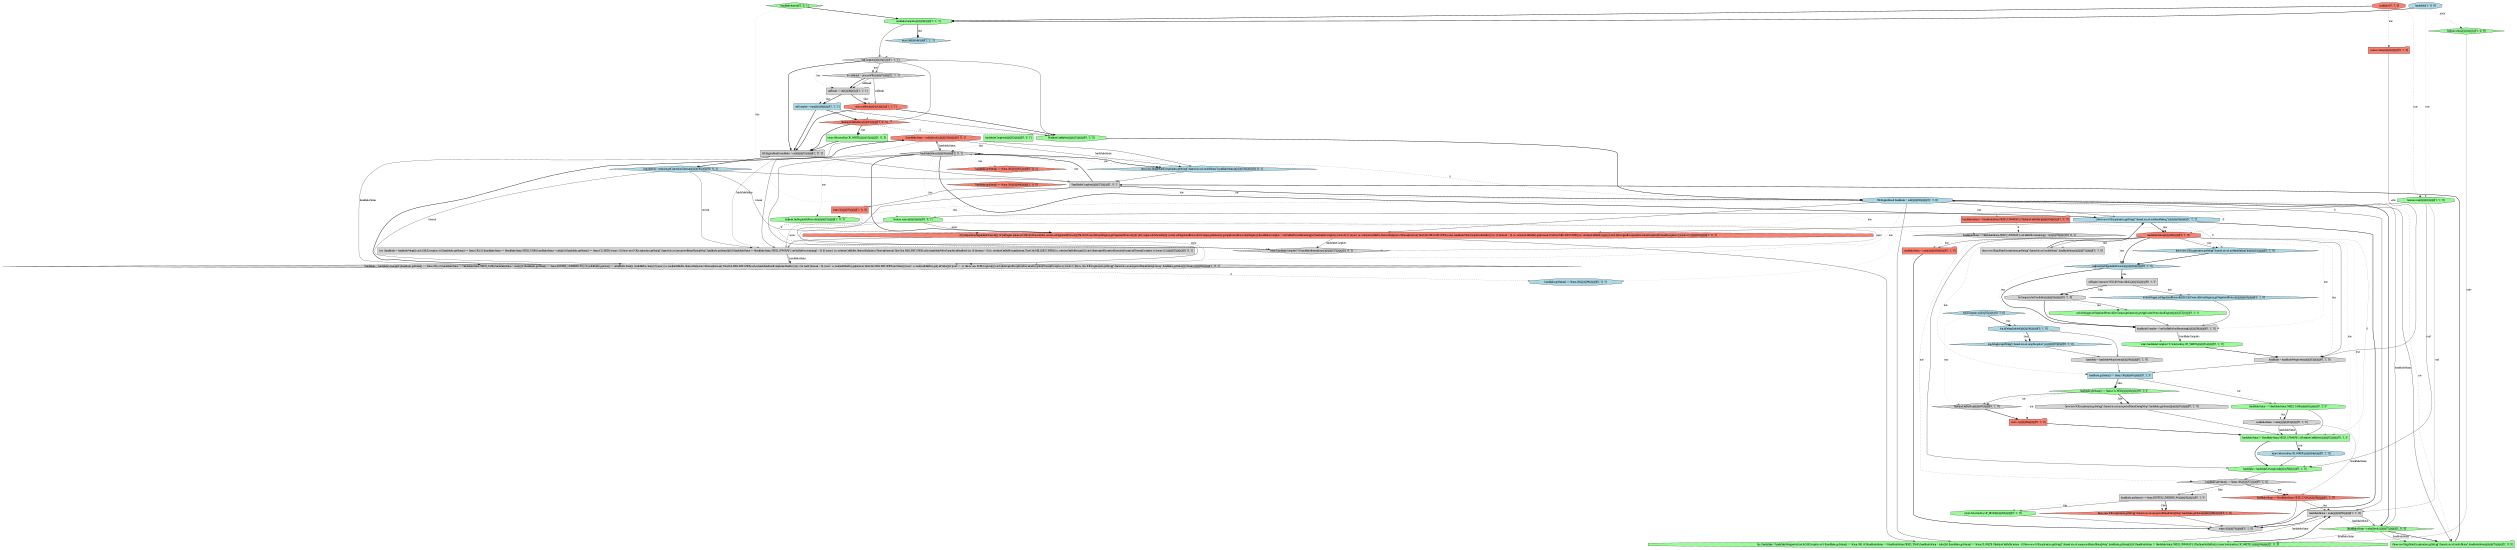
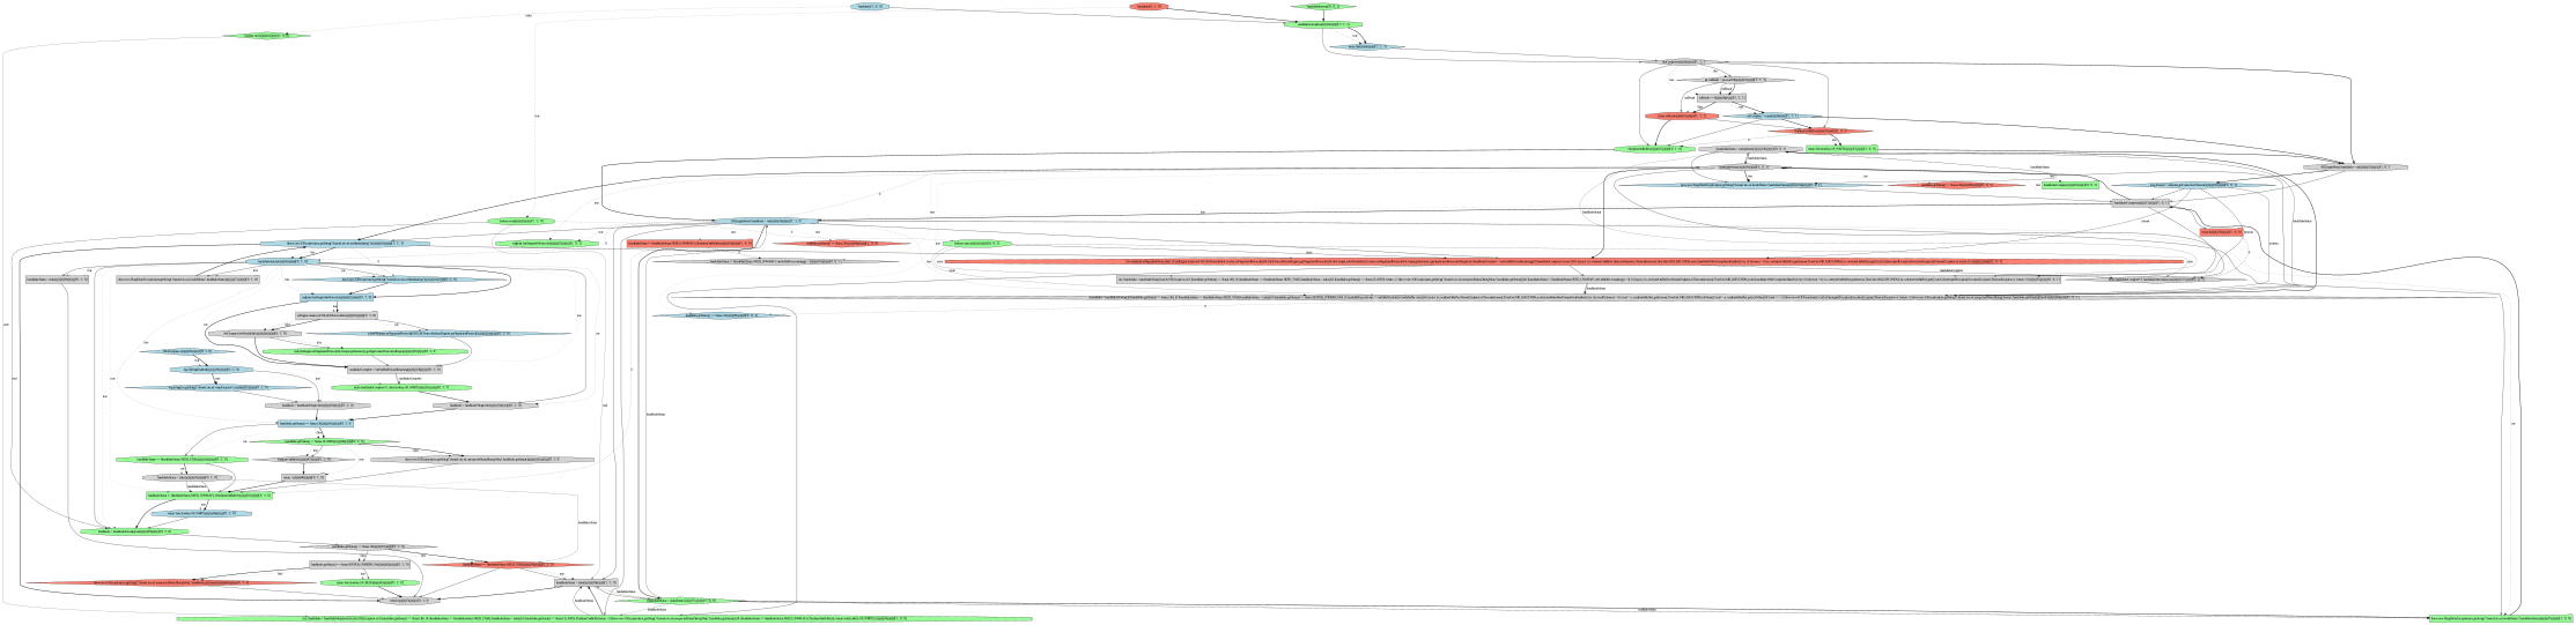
  digraph {
    fontname="Liberation Serif"
    node [fillcolor=lightgrey fontname="Liberation Serif" shape=octagon style=filled]
    edge [color=black fontname="Liberation Serif" style=bold]
-   n1 [fillcolor=salmon label="{handshakeStatus = tasks()break}@@@130@@@['0', '0', '1']"]
+   n1 [label="{handshakeStatus = tasks()break}@@@130@@@['0', '0', '1']"]
    n2 [label="handshakeStatus@@@18@@@['0', '0', '1']" shape=diamond]
    n3 [fillcolor=lightblue label="throw new IllegalStateException(sm.getString(\"channel.nio.ssl.invalidStatus\",handshakeStatus))@@@134@@@['0', '0', '1']" shape=diamond]
    n4 [label="{handshake = handshakeUnwrap()if (handshake.getStatus() == Status.OK) {if (handshakeStatus == HandshakeStatus.NEED_TASK) handshakeStatus = tasks()}if (handshake.getStatus() == Status.BUFFER_UNDERFLOW) {if (netInBuffer.position() == netInBuffer.limit()) {netInBuffer.clear()}if (async) {sc.read(netInBuffer,AbstractEndpoint.toTimeout(timeout),TimeUnit.MILLISECONDS,socket,handshakeReadCompletionHandler)}{try {int readif (timeout > 0) {read = sc.read(netInBuffer).get(timeout,TimeUnit.MILLISECONDS).intValue()}{read = sc.read(netInBuffer).get().intValue()}if (read == -1) {throw new EOFException()}}catch (InterruptedException|ExecutionException|TimeoutException e) }return 1}{throw new IOException(sm.getString(\"channel.nio.ssl.unexpectedStatusDuringUnwrap\",handshake.getStatus()))}break}@@@94@@@['1', '0', '1']" shape=diamond]
    n5 [label="{try {handshake = handshakeWrap()}catch (SSLException e) if (handshake.getStatus() == Status.OK) {if (handshakeStatus == HandshakeStatus.NEED_TASK) handshakeStatus = tasks()}if (handshake.getStatus() == Status.CLOSED) {return -1}{throw new IOException(sm.getString(\"channel.nio.ssl.unexpectedStatusDuringWrap\",handshake.getStatus()))}if (handshakeStatus != HandshakeStatus.NEED_UNWRAP || netOutBuffer.remaining() > 0) {if (async) {sc.write(netOutBuffer,AbstractEndpoint.toTimeout(timeout),TimeUnit.MILLISECONDS,socket,handshakeWriteCompletionHandler)}{try {if (timeout > 0) {sc.write(netOutBuffer).get(timeout,TimeUnit.MILLISECONDS)}{sc.write(netOutBuffer).get()}}catch (InterruptedException|ExecutionException|TimeoutException e) }return 1}}@@@55@@@['0', '0', '1']" shape=folder]
    n6 [fillcolor=salmon label="handshake.getStatus() == Status.OK@@@65@@@['0', '0', '1']" shape=diamond]
    n7 [fillcolor=salmon label="{if (endpoint.hasNegotiableProtocols()) {if (sslEngine instanceof SSLUtil.ProtocolInfo) {socket.setNegotiatedProtocol(((SSLUtil.ProtocolInfo)sslEngine).getNegotiatedProtocol())}if (JreCompat.isJre9Available()) {socket.setNegotiatedProtocol(JreCompat.getInstance().getApplicationProtocol(sslEngine))}}handshakeComplete = !netOutBuffer.hasRemaining()if (handshakeComplete) {return 0}{if (async) {sc.write(netOutBuffer,AbstractEndpoint.toTimeout(timeout),TimeUnit.MILLISECONDS,socket,handshakeWriteCompletionHandler)}{try {if (timeout > 0) {sc.write(netOutBuffer).get(timeout,TimeUnit.MILLISECONDS)}{sc.write(netOutBuffer).get()}}catch (InterruptedException|ExecutionException|TimeoutException e) }return 1}}@@@22@@@['1', '0', '1']"]
    n8 [label="handshakeStatus != HandshakeStatus.NEED_UNWRAP || netOutBuffer.remaining() > 0@@@74@@@['0', '0', '1']" shape=diamond]
    n9 [fillcolor=palegreen label="endpoint.hasNegotiableProtocols()@@@23@@@['1', '0', '1']"]
    n10 [fillcolor=lightblue label="{throw new IOException(sm.getString(\"channel.nio.ssl.notHandshaking\"))}@@@19@@@['1', '1', '1']"]
    n11 [fillcolor=palegreen label="handshakeComplete@@@32@@@['0', '0', '1']" shape=folder]
-   n12 [fillcolor=lightblue label="handshake.getStatus() == Status.OK@@@96@@@['0', '0', '1']"]
+   n12 [fillcolor=lightblue label="handshake.getStatus() == Status.OK@@@96@@@['0', '0', '1']" shape=diamond]
    n13 [label="!handshakeComplete@@@17@@@['1', '0', '1']" shape=folder]
    n14 [fillcolor=lightblue label="socketWrapper.setNegotiatedProtocol(((SSLUtil.ProtocolInfo)sslEngine).getNegotiatedProtocol())@@@24@@@['0', '1', '0']" shape=diamond]
    n15 [label="handshakeComplete = !netOutBuffer.hasRemaining()@@@30@@@['0', '1', '0']" shape=folder]
    n16 [fillcolor=palegreen label="return handshakeComplete? 0: SelectionKey.OP_WRITE@@@31@@@['0', '1', '0']"]
    n17 [fillcolor=palegreen label="handshake = handshakeUnwrap(read)@@@56@@@['0', '1', '0']"]
    n18 [label="handshake.getStatus() == Status.OK@@@57@@@['0', '1', '0']" shape=diamond]
    n19 [fillcolor=salmon label="handshakeStatus == HandshakeStatus.NEED_TASK@@@58@@@['0', '1', '0']" shape=diamond]
    n20 [label="handshake.getStatus() == Status.BUFFER_UNDERFLOW@@@62@@@['0', '1', '0']" shape=folder]
-   n21 [fillcolor=salmon label="handshakeStatus@@@20@@@['0', '1', '0']"]
+   n21 [fillcolor=lightblue label="handshakeStatus@@@20@@@['0', '1', '0']"]
    n22 [fillcolor=lightblue label="handshake.getStatus() == Status.OK@@@41@@@['0', '1', '0']" shape=folder]
-   n23 [fillcolor=salmon label="handshakeStatus = tasks()@@@69@@@['0', '1', '0']" shape=folder]
+   n23 [label="handshakeStatus = tasks()@@@69@@@['0', '1', '0']" shape=folder]
    n24 [label="throw new IllegalStateException(sm.getString(\"channel.nio.ssl.invalidStatus\",handshakeStatus))@@@71@@@['0', '1', '0']" shape=folder]
    n25 [fillcolor=palegreen label="handshakeStatus != HandshakeStatus.NEED_UNWRAP || (!flush(netOutBuffer))@@@53@@@['0', '1', '0']" shape=folder]
-   n26 [fillcolor=lightblue label="endpoint.hasNegotiableProtocols()@@@22@@@['0', '1', '0']" shape=diamond]
+   n26 [fillcolor=lightblue label="endpoint.hasNegotiableProtocols()@@@22@@@['0', '1', '0']" shape=folder]
    n27 [label="handshake = handshakeWrap(write)@@@33@@@['0', '1', '0']"]
    n28 [fillcolor=lightblue label="throw new IOException(sm.getString(\"channel.nio.ssl.notHandshaking\"))@@@21@@@['0', '1', '0']" shape=diamond]
    n29 [fillcolor=palegreen label="handshake.getStatus() == Status.CLOSED@@@46@@@['0', '1', '0']" shape=diamond]
    n30 [fillcolor=palegreen label="handshakeStatus == HandshakeStatus.NEED_TASK@@@42@@@['0', '1', '0']"]
    n31 [label="return 0@@@74@@@['0', '1', '0']"]
    n32 [fillcolor=lightblue label="return SelectionKey.OP_WRITE@@@54@@@['0', '1', '0']"]
    n33 [label="sslEngine instanceof SSLUtil.ProtocolInfo@@@23@@@['0', '1', '0']" shape=folder]
    n34 [label="flush(netOutBuffer)@@@47@@@['0', '1', '0']" shape=diamond]
-   n35 [fillcolor=salmon label="return -1@@@48@@@['0', '1', '0']" shape=folder]
+   n35 [label="return -1@@@48@@@['0', '1', '0']" shape=folder]
    n36 [label="throw new IOException(sm.getString(\"channel.nio.ssl.unexpectedStatusDuringWrap\",handshake.getStatus()))@@@51@@@['0', '1', '0']"]
    n37 [fillcolor=palegreen label="boolean async@@@2@@@['0', '0', '1']"]
    n38 [label="return handshakeComplete? 0: handshakeInternal(async)@@@137@@@['0', '0', '1']" shape=diamond]
    n39 [fillcolor=palegreen label="{try {handshake = handshakeWrap(write)}catch (SSLException e) if (handshake.getStatus() == Status.OK) {if (handshakeStatus == HandshakeStatus.NEED_TASK) handshakeStatus = tasks()}if (handshake.getStatus() == Status.CLOSED) {flush(netOutBuffer)return -1}{throw new IOException(sm.getString(\"channel.nio.ssl.unexpectedStatusDuringWrap\",handshake.getStatus()))}if (handshakeStatus != HandshakeStatus.NEED_UNWRAP || (!flush(netOutBuffer))) {return SelectionKey.OP_WRITE}}@@@34@@@['1', '0', '0']"]
    n40 [fillcolor=salmon label="handshakeStatus != HandshakeStatus.NEED_UNWRAP || (!flush(netOutBuffer))@@@54@@@['1', '0', '0']" shape=folder]
    n41 [fillcolor=lightblue label="SSLEngineResult handshake = null@@@18@@@['1', '1', '0']"]
    n42 [fillcolor=palegreen label="throw new IllegalStateException(sm.getString(\"channel.nio.ssl.invalidStatus\",handshakeStatus))@@@75@@@['1', '0', '0']" shape=folder]
    n43 [fillcolor=salmon label="handshake.getStatus() == Status.OK@@@44@@@['1', '0', '0']" shape=diamond]
    n44 [fillcolor=palegreen label="{handshakeStatus = tasks()break}@@@71@@@['1', '0', '0']" shape=diamond]
    n45 [label="handshakeStatus = tasks()@@@59@@@['1', '1', '0']" shape=folder]
    n46 [fillcolor=lightblue label="handshake['1', '0', '0']"]
    n47 [fillcolor=palegreen label="handshakeComplete@@@3@@@['1', '1', '1']"]
    n48 [fillcolor=palegreen label="boolean read@@@2@@@['1', '1', '0']"]
    n49 [fillcolor=palegreen label="boolean write@@@2@@@['1', '0', '0']" shape=diamond]
    n50 [label="!sniComplete@@@6@@@['1', '1', '1']" shape=diamond]
    n51 [fillcolor=lightblue label="return 0@@@4@@@['1', '1', '1']" shape=diamond]
    n52 [fillcolor=palegreen label="handshakeInternal['0', '0', '1']" shape=diamond]
    n53 [fillcolor=salmon label="return 0@@@78@@@['1', '0', '0']" shape=folder]
    n54 [fillcolor=salmon label="return sniResult@@@12@@@['1', '1', '1']"]
-   n55 [label="SSLEngineResult handshake = null@@@15@@@['1', '0', '1']" shape=folder]
+   n55 [label="SSLEngineResult handshake = null@@@15@@@['1', '0', '1']"]
    n56 [fillcolor=salmon label="!flush(netOutBuffer)@@@15@@@['1', '0', '0']" shape=diamond]
    n57 [fillcolor=palegreen label="!flush(netOutBuffer)@@@15@@@['0', '1', '0']"]
    n58 [fillcolor=lightblue label="long timeout = endpoint.getConnectionTimeout()@@@16@@@['0', '0', '1']" shape=diamond]
    n59 [fillcolor=palegreen label="return SelectionKey.OP_WRITE@@@15@@@['1', '0', '0']" shape=folder]
    n60 [label="handshakeStatus = tasks()@@@43@@@['0', '1', '0']"]
    n61 [label="handshake = handshakeWrap(write)@@@39@@@['0', '1', '0']"]
    n62 [label="JreCompat.isJre9Available()@@@26@@@['0', '1', '0']"]
    n63 [fillcolor=palegreen label="socketWrapper.setNegotiatedProtocol(JreCompat.getInstance().getApplicationProtocol(sslEngine))@@@27@@@['0', '1', '0']"]
    n64 [fillcolor=lightblue label="SSLException e@@@35@@@['0', '1', '0']" shape=diamond]
    n65 [fillcolor=lightblue label="log.isDebugEnabled()@@@36@@@['0', '1', '0']"]
    n66 [fillcolor=lightblue label="log.debug(sm.getString(\"channel.nio.ssl.wrapException\"),e)@@@37@@@['0', '1', '0']" shape=diamond]
    n67 [label="sniResult == 0@@@8@@@['1', '1', '1']" shape=folder]
    n68 [label="int sniResult = processSNI()@@@7@@@['1', '1', '1']" shape=diamond]
-   n69 [fillcolor=lightblue label="sniComplete = true@@@9@@@['1', '1', '1']" shape=folder]
+   n69 [fillcolor=lightblue label="sniComplete = true@@@9@@@['1', '1', '1']" shape=diamond]
    n70 [fillcolor=palegreen label="return SelectionKey.OP_READ@@@63@@@['0', '1', '0']"]
-   n71 [fillcolor=salmon label="boolean write@@@2@@@['0', '1', '0']" shape=folder]
    n72 [fillcolor=salmon label="throw new IOException(sm.getString(\"channel.nio.ssl.unexpectedStatusDuringWrap\",handshake.getStatus()))@@@66@@@['0', '1', '0']" shape=diamond]
    n73 [fillcolor=salmon label="handshake['0', '1', '0']"]
    n1 -> n2 [label=handshakeStatus style=solid]
    n1 -> n3 [label=handshakeStatus style=solid]
    n1 -> n3 [color=gray40]
    n1 -> n4 [label=handshakeStatus style=solid]
    n1 -> n5 [color=gray40 label=handshakeStatus style=solid]
    n2 -> n1 [color=gray40]
    n2 -> n3 [label=true style=dotted]
    n2 -> n3
    n2 -> n4 [color=gray40]
    n2 -> n5 [color=gray40]
    n2 -> n6 [color=gray40 label=true style=dotted]
    n2 -> n7
    n2 -> n8 [color=gray40 label=true style=dotted]
    n2 -> n9 [label=true style=dotted]
    n2 -> n10
-   n11 -> n2 [label=true style=dotted]
+   n2 -> n11 [label=true style=dotted]
    n2 -> n12 [color=gray40 label=true style=dotted]
    n3 -> n13 [color=gray40]
    n4 -> n1
    n4 -> n12 [color=gray40 label=0 style=dashed]
    n5 -> n4 [label=handshakeStatus style=solid]
    n5 -> n4 [color=gray40]
    n7 -> n5 [color=gray40]
    n7 -> n38 [label=handshakeComplete style=solid]
    n7 -> n39 [color=gray40]
    n10 -> n7 [color=gray40]
    n10 -> n21 [label=true style=dotted]
    n10 -> n21
    n10 -> n28 [color=gray40 label=0 style=dashed]
    n10 -> n31
    n13 -> n2 [label=true style=dotted]
    n13 -> n2
    n13 -> n38 [color=gray40]
    n13 -> n41
    n13 -> n41 [color=gray40 label=true style=dotted]
    n13 -> n53 [color=gray40]
    n14 -> n15 [color=gray40]
    n15 -> n16 [color=gray40 label=handshakeComplete style=solid]
    n15 -> n16 [color=gray40]
    n16 -> n27
    n17 -> n18 [color=gray40]
    n18 -> n19
    n18 -> n19 [label=true style=dotted]
    n18 -> n20 [label=false style=dotted]
    n18 -> n20 [color=gray40]
    n19 -> n31 [color=gray40]
    n19 -> n45 [label=true style=dotted]
    n19 -> n45 [color=gray40]
    n20 -> n70 [color=gray40]
    n20 -> n70 [color=gray40 label=true style=dotted]
    n20 -> n72 [label=false style=dotted]
    n20 -> n72
    n21 -> n15 [color=gray40 label=true style=dotted]
    n21 -> n16 [color=gray40 label=true style=dotted]
    n21 -> n17 [color=gray40]
    n21 -> n17 [color=gray40 label=true style=dotted]
-   n21 -> n18 [label=true style=dotted]
    n21 -> n22 [label=true style=dotted]
    n21 -> n23 [color=gray40]
    n21 -> n23 [color=gray40 label=true style=dotted]
    n21 -> n24 [color=gray40]
    n21 -> n24 [color=gray40 label=true style=dotted]
    n21 -> n25 [color=gray40 label=true style=dotted]
    n21 -> n26 [label=true style=dotted]
    n21 -> n26
    n21 -> n27 [label=true style=dotted]
    n21 -> n27 [color=gray40]
    n21 -> n28 [color=gray40]
    n21 -> n28 [label=true style=dotted]
    n22 -> n29 [label=false style=dotted]
    n22 -> n29
    n22 -> n30 [color=gray40]
    n22 -> n30 [color=gray40 label=true style=dotted]
-   n23 -> n31
+   n23 -> n31 [color=gray40]
    n24 -> n10
    n25 -> n17
    n25 -> n32
    n25 -> n32 [color=gray40 label=true style=dotted]
    n26 -> n15
    n26 -> n33 [color=gray40 label=true style=dotted]
    n26 -> n33
-   n27 -> n22 [color=gray40]
+   n27 -> n22
    n28 -> n26
    n29 -> n34 [label=true style=dotted]
    n29 -> n34 [color=gray40]
    n29 -> n35 [label=true style=dotted]
    n29 -> n36 [label=false style=dotted]
    n29 -> n36
    n30 -> n25 [color=gray40]
    n30 -> n60
    n30 -> n60 [color=gray40 label=true style=dotted]
    n32 -> n17 [color=gray40]
    n33 -> n14 [color=gray40 label=true style=dotted]
    n33 -> n14 [color=gray40]
    n33 -> n62
    n33 -> n62 [label=false style=dotted]
    n34 -> n35
    n35 -> n25
    n36 -> n25 [color=gray40]
    n37 -> n4 [color=gray40 label=async style=solid]
    n37 -> n5 [color=gray40 label=async style=solid]
    n37 -> n7 [label=async style=solid]
    n37 -> n38 [color=gray40 label=async style=solid]
    n39 -> n45
    n39 -> n45 [label=handshakeStatus style=solid]
    n40 -> n8 [label=0 style=dashed]
    n40 -> n25 [color=gray40 label=0 style=dashed]
    n41 -> n2 [color=gray40 label=0 style=dashed]
    n41 -> n4 [label=true style=dotted]
    n41 -> n7 [color=gray40]
    n41 -> n9 [label=true style=dotted]
    n41 -> n10 [color=gray40]
    n41 -> n21 [color=gray40 label=0 style=dashed]
    n41 -> n39 [color=gray40]
    n41 -> n40 [color=gray40 label=true style=dotted]
    n41 -> n42 [color=gray40]
    n41 -> n42 [label=true style=dotted]
-   n43 -> n41 [color=gray40 label=true style=dotted]
+   n41 -> n43 [color=gray40 label=true style=dotted]
    n41 -> n44
    n41 -> n45 [color=gray40]
    n42 -> n13
    n44 -> n39 [color=gray40 label=handshakeStatus style=solid]
    n44 -> n41 [label=handshakeStatus style=solid]
    n44 -> n42
    n44 -> n42 [label=handshakeStatus style=solid]
    n44 -> n45 [color=gray40 label=handshakeStatus style=solid]
    n45 -> n31
    n45 -> n44 [color=gray40]
-   n46 -> n47
-   n46 -> n48 [color=gray40 label=true style=dotted]
+   n46 -> n47 [color=gray40]
    n46 -> n49 [label=async style=dotted]
    n47 -> n50 [color=gray40]
    n47 -> n51 [label=true style=dotted]
    n47 -> n51
    n48 -> n17 [label=read style=solid]
-   n48 -> n37 [color=gray40 label=0]
+   n48 -> n37 [color=gray40 label=0 style=dashed]
    n48 -> n45 [color=gray40 label=read style=solid]
    n49 -> n39 [color=gray40 label=write style=solid]
    n50 -> n55
    n50 -> n56 [color=gray40]
    n50 -> n57 [color=gray40]
    n50 -> n67 [label=true style=dotted]
    n50 -> n68 [label=true style=dotted]
    n50 -> n68 [color=gray40]
-   n51 -> n50 [color=gray40 style=dotted]
-   n52 -> n37 [color=gray40 label=true style=dotted]
+   n51 -> n50 [color=gray40]
    n52 -> n47
    n53 -> n38 [label=0 style=dashed]
-   n54 -> n55
-   n54 -> n56 [color=gray40 style=dotted]
+   n54 -> n56 [color=gray40]
    n54 -> n57
    n55 -> n13 [color=gray40]
    n55 -> n58
-   n56 -> n55
    n56 -> n57 [label=0 style=dashed]
    n56 -> n59 [label=true style=dotted]
    n56 -> n59
    n57 -> n41
    n58 -> n4 [label=timeout style=solid]
    n58 -> n5 [label=timeout style=solid]
    n58 -> n7 [label=timeout style=solid]
    n58 -> n13 [color=gray40]
    n59 -> n55
    n60 -> n19 [color=gray40 label=handshakeStatus style=solid]
    n60 -> n25 [label=handshakeStatus style=solid]
    n60 -> n25 [color=gray40]
-   n61 -> n22 [color=gray40]
+   n61 -> n22
    n62 -> n15
    n62 -> n63 [label=true style=dotted]
    n62 -> n63 [color=gray40]
    n63 -> n15 [color=gray40]
-   n64 -> n34 [color=gray40 label=true style=dotted]
+   n64 -> n61 [color=gray40 label=true style=dotted]
    n64 -> n65 [color=gray40 label=true style=dotted]
    n64 -> n65
    n65 -> n61 [color=gray40]
    n65 -> n66 [label=true style=dotted]
    n65 -> n66
    n66 -> n61 [color=gray40]
    n67 -> n54 [color=gray40 label=false style=dotted]
    n67 -> n54
    n67 -> n69
    n67 -> n69 [label=true style=dotted]
    n68 -> n54 [color=gray40 label=sniResult]
    n68 -> n67
    n68 -> n67 [label=sniResult style=solid]
    n69 -> n55
    n69 -> n56
    n69 -> n57 [color=gray40]
-   n70 -> n31 [color=gray40]
-   n71 -> n27 [label=write style=solid]
+   n70 -> n31
    n72 -> n31 [color=gray40]
    n73 -> n47
    n73 -> n48 [label=true style=dotted]
-   n73 -> n71 [label=true style=dotted]
  }
